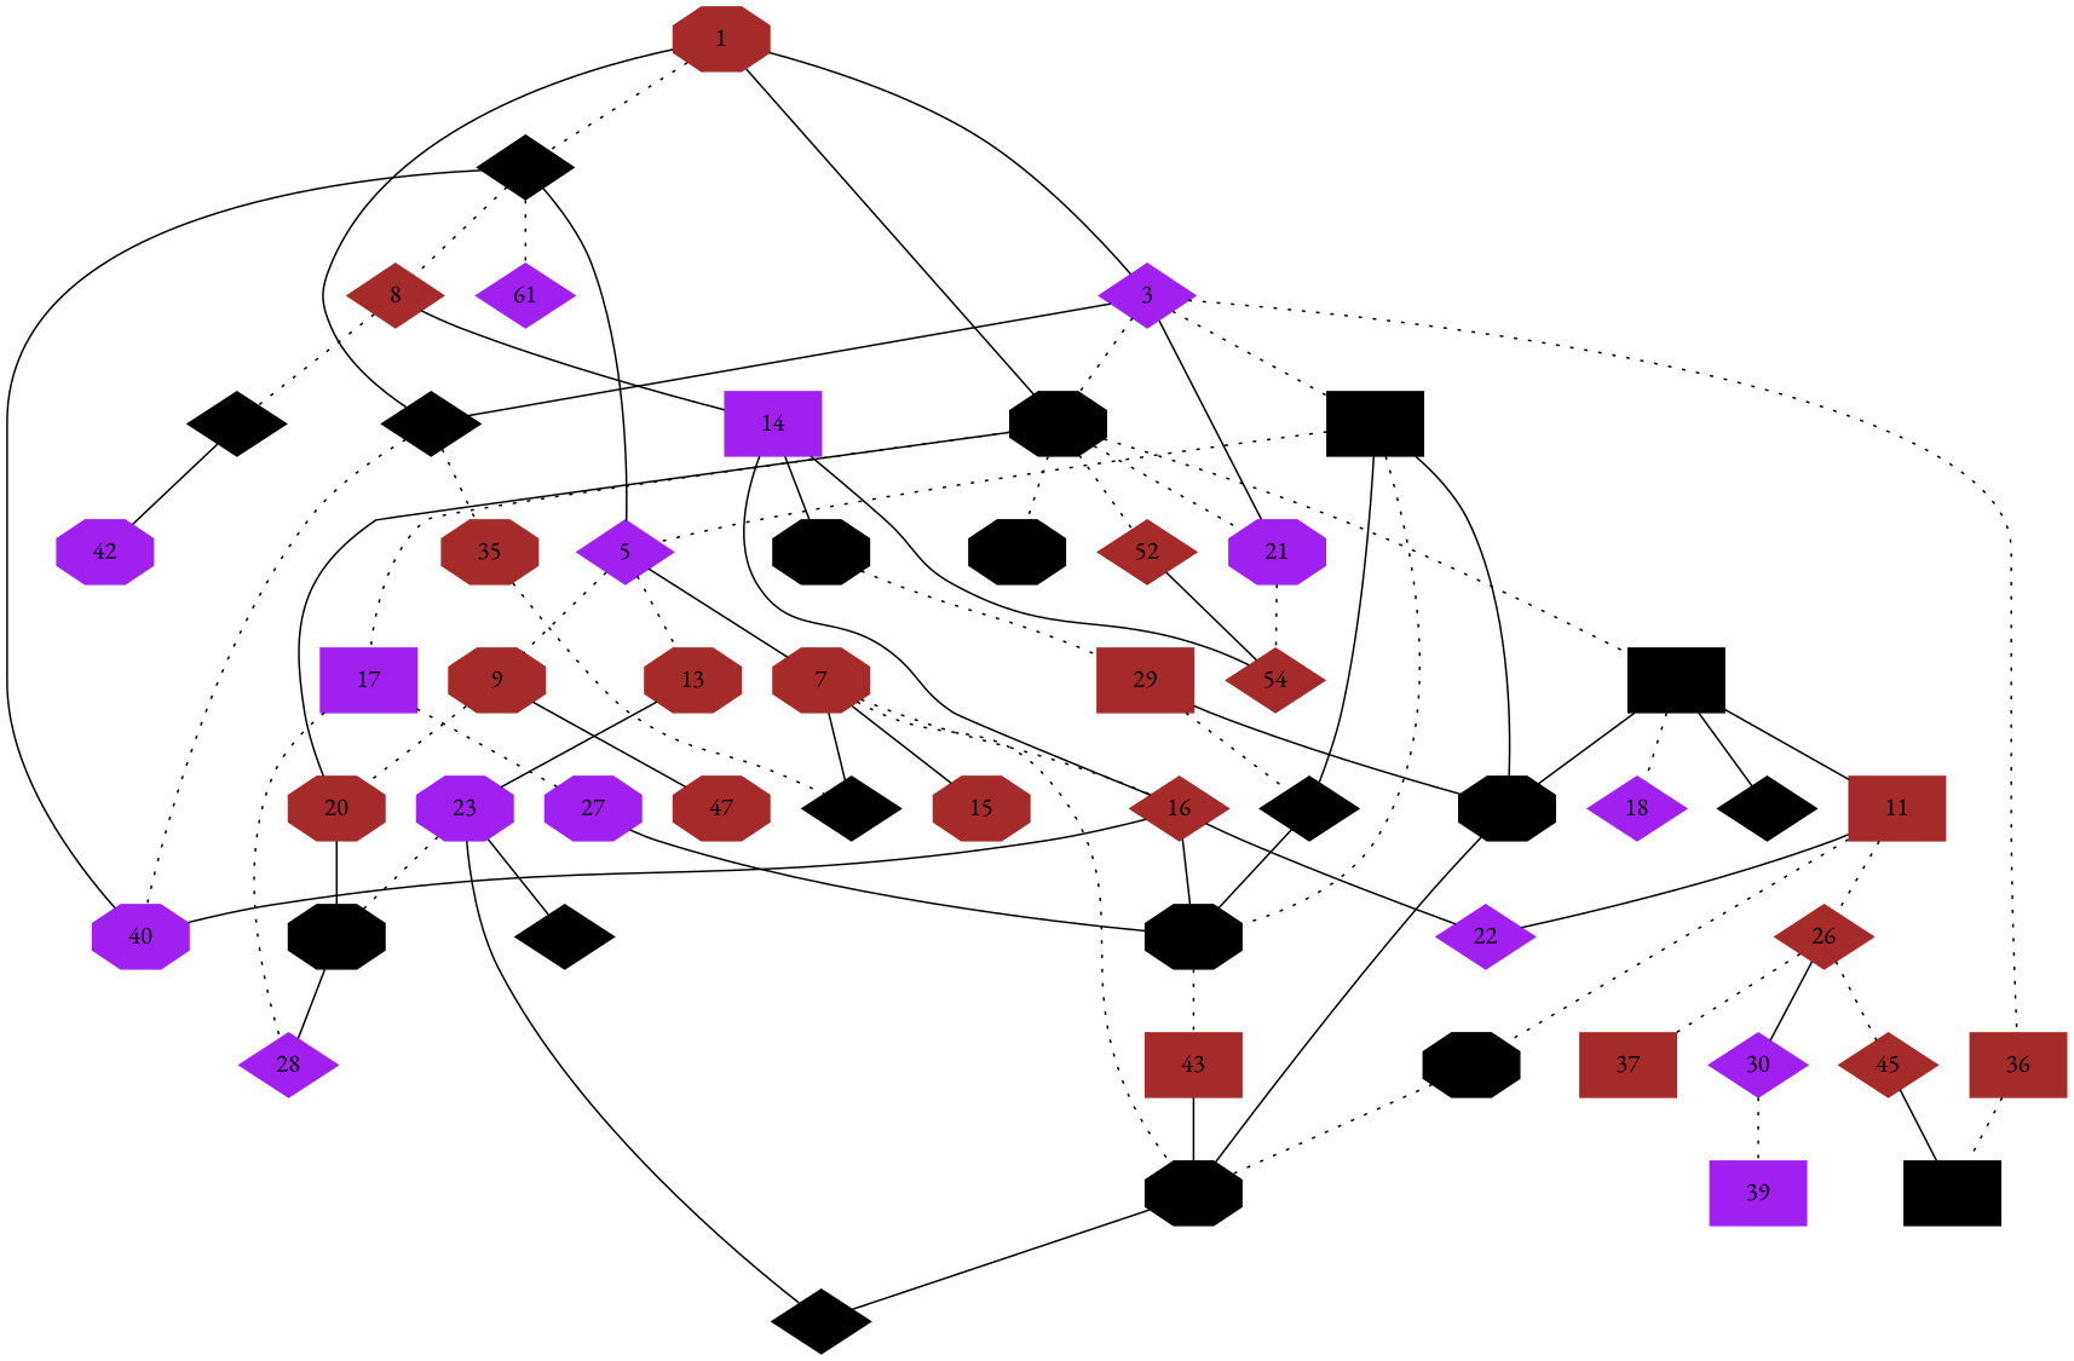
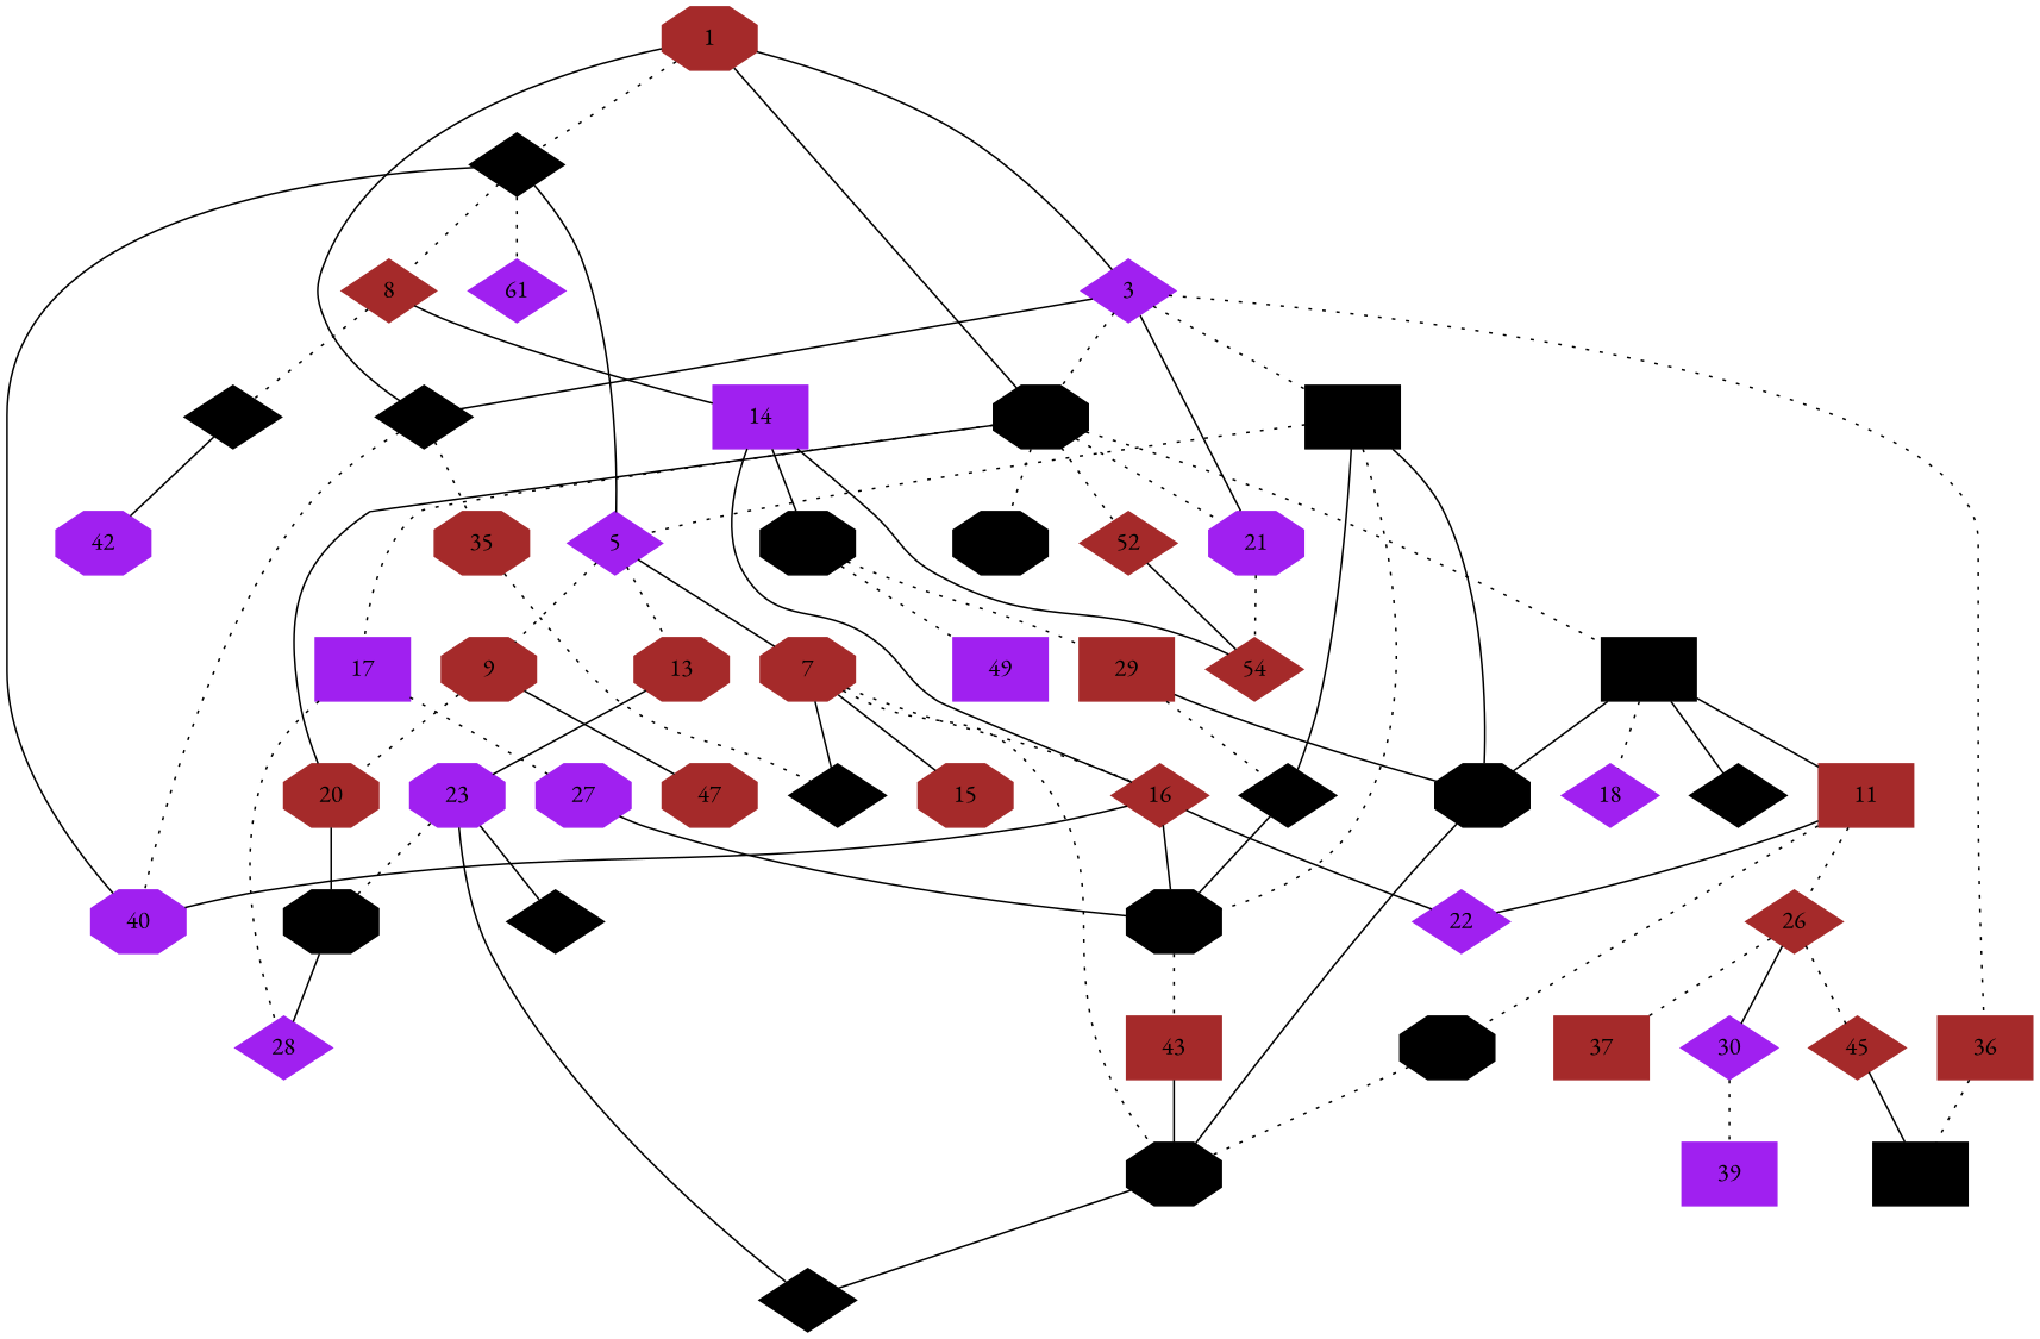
  graph {
    fontname="EB Garamond"
    node [color=black fontname="EB Garamond" shape=diamond style=filled]
    edge [fontname="EB Garamond" style=solid]
    2
    1 [color=brown shape=octagon]
    3 [color=purple]
    6 [shape=octagon]
    25
    5 [color=purple]
    8 [color=brown]
    n8 [color=purple label=61]
    40 [color=purple shape=octagon]
    4 [shape=box]
    21 [color=purple shape=octagon]
    36 [color=brown shape=box]
    10 [shape=box]
    12 [shape=octagon]
    17 [color=purple shape=box]
    20 [color=brown shape=octagon]
    52 [color=brown]
    35 [color=brown shape=octagon]
    7 [color=brown shape=octagon]
    9 [color=brown shape=octagon]
    13 [color=brown shape=octagon]
    14 [color=purple shape=box]
    33
    32
    34 [shape=octagon]
    38 [shape=octagon]
    54 [color=brown]
    53 [shape=box]
    43 [color=brown shape=box]
    50 [shape=octagon]
    15 [color=brown shape=octagon]
    16 [color=brown]
    44
    47 [color=brown shape=octagon]
    23 [color=purple shape=octagon]
    11 [color=brown shape=box]
    18 [color=purple]
    48
    27 [color=purple shape=octagon]
    28 [color=purple]
    24 [shape=octagon]
    22 [color=purple]
    51
    19 [shape=octagon]
    42 [color=purple shape=octagon]
    26 [color=brown]
    46 [shape=octagon]
    30 [color=purple]
    37 [color=brown shape=box]
    45 [color=brown]
    41
    29 [color=brown shape=box]
+   49 [color=purple shape=box]
    39 [color=purple shape=box]
    2 -- 5
    2 -- 8 [style=dotted]
    2 -- n8 [style=dotted]
    2 -- 40
    1 -- 2 [style=dotted]
    1 -- 3
    1 -- 6
    1 -- 25
    3 -- 6 [style=dotted]
    3 -- 25
    3 -- 4 [style=dotted]
    3 -- 21
    3 -- 36 [style=dotted]
    6 -- 21 [style=dotted]
    6 -- 10 [style=dotted]
    6 -- 12 [style=dotted]
    6 -- 17 [style=dotted]
    6 -- 20
    6 -- 52 [style=dotted]
    25 -- 40 [style=dotted]
    25 -- 35 [style=dotted]
    5 -- 7
    5 -- 9 [style=dotted]
    5 -- 13 [style=dotted]
    8 -- 14
    8 -- 33 [style=dotted]
    4 -- 5 [style=dotted]
    4 -- 32
    4 -- 34 [style=dotted]
    4 -- 38
    21 -- 54 [style=dotted]
    36 -- 53 [style=dotted]
    10 -- 38
    10 -- 11
    10 -- 18 [style=dotted]
    10 -- 48
    17 -- 27 [style=dotted]
    17 -- 28 [style=dotted]
    20 -- 24
    52 -- 54
    35 -- 44 [style=dotted]
    7 -- 50 [style=dotted]
    7 -- 15
    7 -- 16 [style=dotted]
    7 -- 44
    9 -- 20 [style=dotted]
    9 -- 47
    13 -- 23
    14 -- 54
    14 -- 16
    14 -- 19
    33 -- 42
    32 -- 34
    34 -- 43 [style=dotted]
    38 -- 50
    43 -- 50
    50 -- 51
    16 -- 40
    16 -- 34
    16 -- 22
    23 -- 24 [style=dotted]
    23 -- 51
    23 -- 41
    11 -- 22
    11 -- 26 [style=dotted]
    11 -- 46 [style=dotted]
    27 -- 34
    24 -- 28
    19 -- 29 [style=dotted]
+   19 -- 49 [style=dotted]
    26 -- 30
    26 -- 37 [style=dotted]
    26 -- 45 [style=dotted]
    46 -- 50 [style=dotted]
    30 -- 39 [style=dotted]
    45 -- 53
    29 -- 32 [style=dotted]
    29 -- 38
  }
